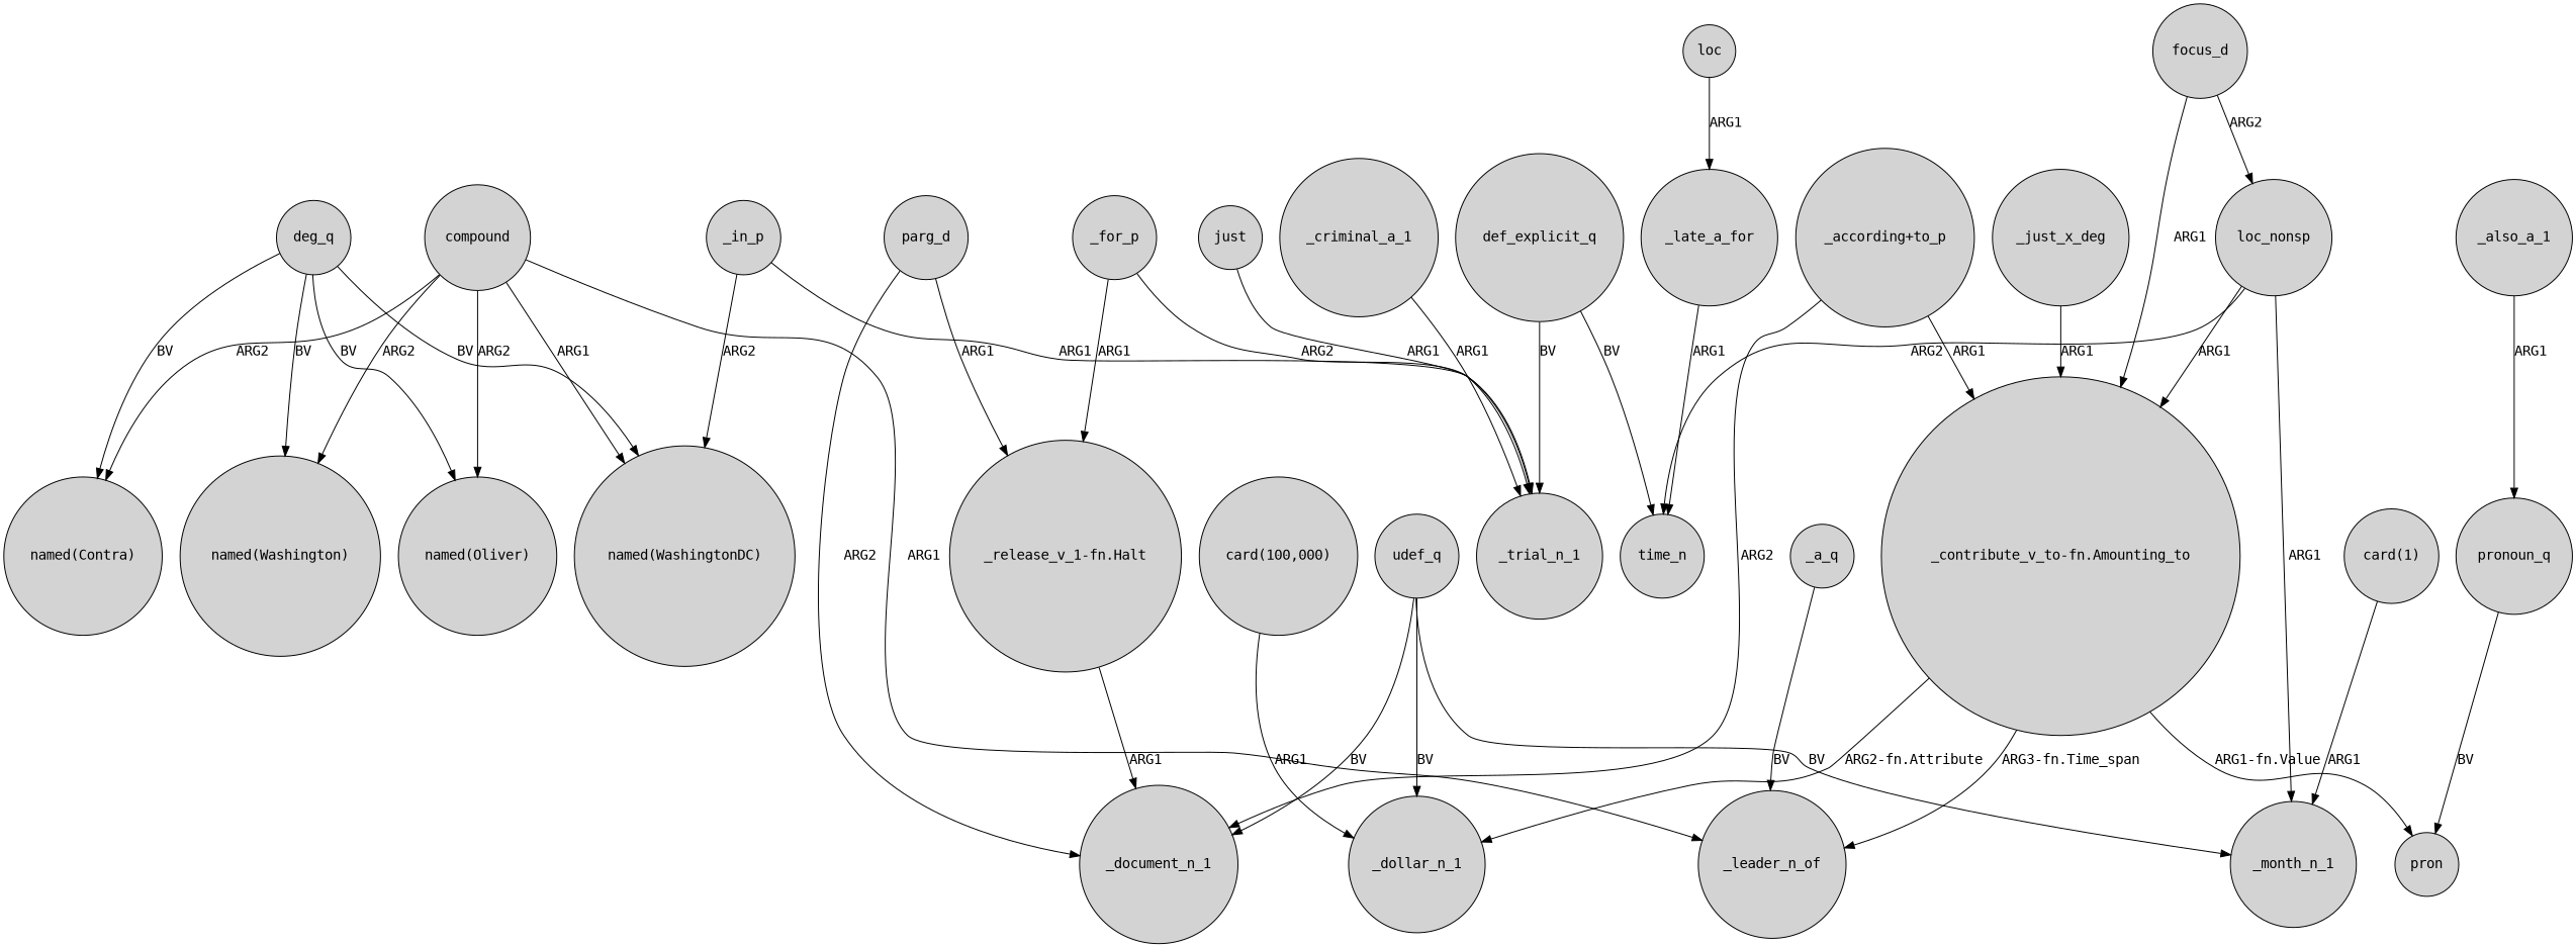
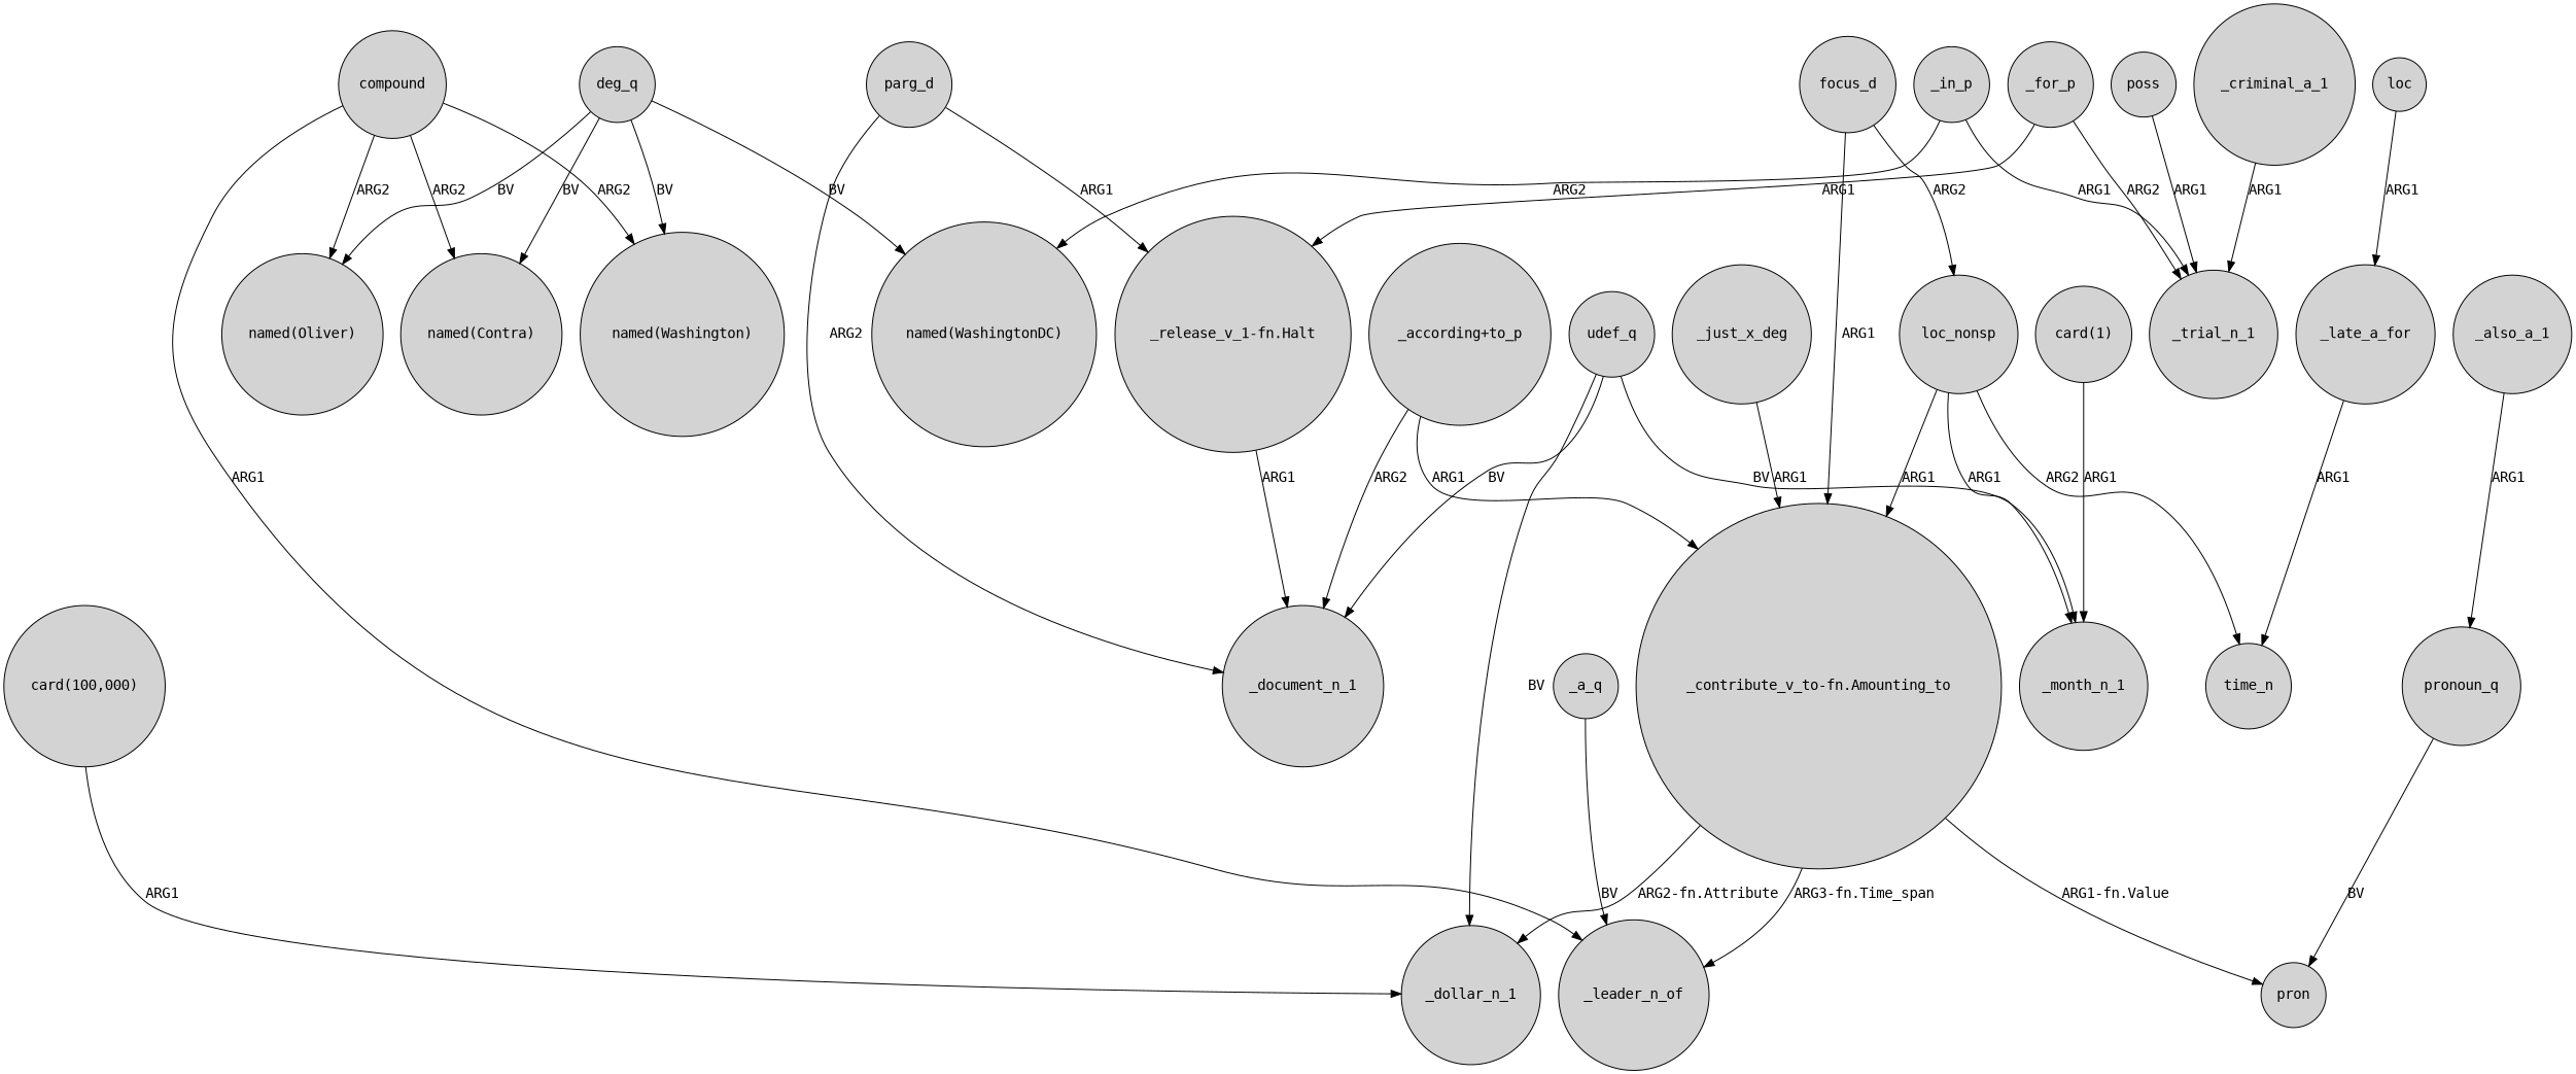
  digraph {
    fontname="DejaVu Sans Mono"
    node [fontname="DejaVu Sans Mono" shape=circle style=filled]
    edge [fontname="DejaVu Sans Mono"]
    udef_q
    _month_n_1
    _document_n_1
    _dollar_n_1
    n5 [label=deg_q]
    "named(Oliver)"
    "named(WashingtonDC)"
    "named(Contra)"
    "named(Washington)"
    "_according+to_p"
    "_contribute_v_to-fn.Amounting_to"
    _leader_n_of
    pron
    _in_p
    _trial_n_1
    compound
    _for_p
    "_release_v_1-fn.Halt"
    "card(100,000)"
-   poss [label=just]
+   poss
    focus_d
    loc_nonsp
    time_n
    _a_q
    pronoun_q
    parg_d
    "card(1)"
    _just_x_deg
    _late_a_for
    n30 [label=loc]
-   def_explicit_q
    _criminal_a_1
    _also_a_1
    udef_q -> _month_n_1 [label=BV]
    udef_q -> _document_n_1 [label=BV]
    udef_q -> _dollar_n_1 [label=BV]
    n5 -> "named(Oliver)" [label=BV]
    n5 -> "named(WashingtonDC)" [label=BV]
    n5 -> "named(Contra)" [label=BV]
    n5 -> "named(Washington)" [label=BV]
    "_according+to_p" -> _document_n_1 [label=ARG2]
    "_according+to_p" -> "_contribute_v_to-fn.Amounting_to" [label=ARG1]
    "_contribute_v_to-fn.Amounting_to" -> _dollar_n_1 [label="ARG2-fn.Attribute"]
    "_contribute_v_to-fn.Amounting_to" -> _leader_n_of [label="ARG3-fn.Time_span"]
    "_contribute_v_to-fn.Amounting_to" -> pron [label="ARG1-fn.Value"]
    _in_p -> "named(WashingtonDC)" [label=ARG2]
    _in_p -> _trial_n_1 [label=ARG1]
    compound -> "named(Oliver)" [label=ARG2]
-   compound -> "named(WashingtonDC)" [label=ARG1]
    compound -> "named(Contra)" [label=ARG2]
    compound -> "named(Washington)" [label=ARG2]
    compound -> _leader_n_of [label=ARG1]
    _for_p -> _trial_n_1 [label=ARG2]
    _for_p -> "_release_v_1-fn.Halt" [label=ARG1]
    "_release_v_1-fn.Halt" -> _document_n_1 [label=ARG1]
    "card(100,000)" -> _dollar_n_1 [label=ARG1]
    poss -> _trial_n_1 [label=ARG1]
    focus_d -> "_contribute_v_to-fn.Amounting_to" [label=ARG1]
    focus_d -> loc_nonsp [label=ARG2]
    loc_nonsp -> _month_n_1 [label=ARG1]
    loc_nonsp -> "_contribute_v_to-fn.Amounting_to" [label=ARG1]
    loc_nonsp -> time_n [label=ARG2]
    _a_q -> _leader_n_of [label=BV]
    pronoun_q -> pron [label=BV]
    parg_d -> _document_n_1 [label=ARG2]
    parg_d -> "_release_v_1-fn.Halt" [label=ARG1]
    "card(1)" -> _month_n_1 [label=ARG1]
    _just_x_deg -> "_contribute_v_to-fn.Amounting_to" [label=ARG1]
    _late_a_for -> time_n [label=ARG1]
    n30 -> _late_a_for [label=ARG1]
-   def_explicit_q -> _trial_n_1 [label=BV]
-   def_explicit_q -> time_n [label=BV]
    _criminal_a_1 -> _trial_n_1 [label=ARG1]
    _also_a_1 -> pronoun_q [label=ARG1]
  }
